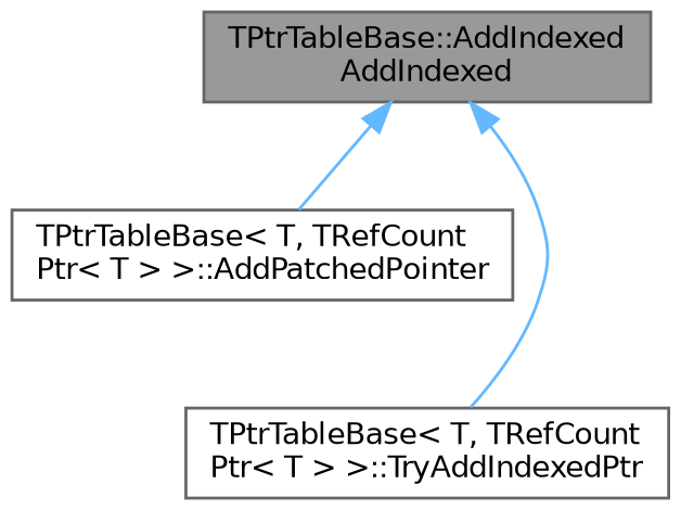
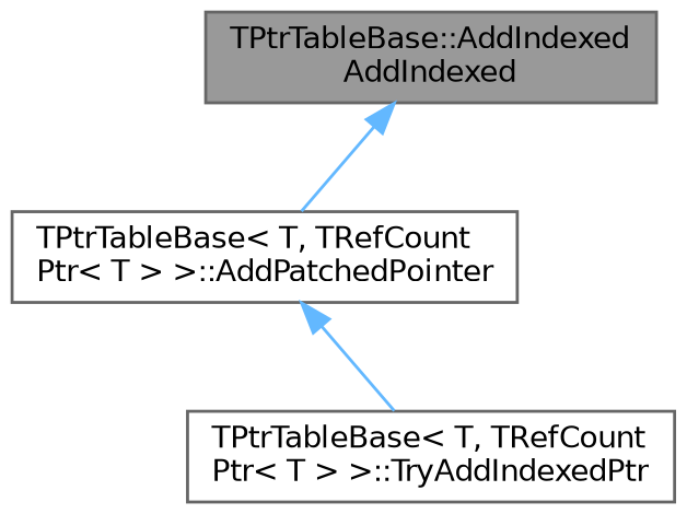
  digraph {
    rankdir=TB
    node [color=grey40 fillcolor=white fontname=Helvetica fontsize=10 shape=box style=filled]
    edge [color=steelblue1 dir=back fontname=Helvetica fontsize=10 labelfontname=Helvetica labelfontsize=10 style=solid]
    n1 [color=gray40 fillcolor=grey60 fontcolor=black height=0.2 label="TPtrTableBase::AddIndexed\lAddIndexed" width=0.4]
    n2 [height=0.2 label="TPtrTableBase\< T, TRefCount\lPtr\< T \> \>::AddPatchedPointer" width=0.4]
    n3 [height=0.2 label="TPtrTableBase\< T, TRefCount\lPtr\< T \> \>::TryAddIndexedPtr" width=0.4]
    n1 -> n2
-   n1 -> n3
+   n2 -> n3
  }
